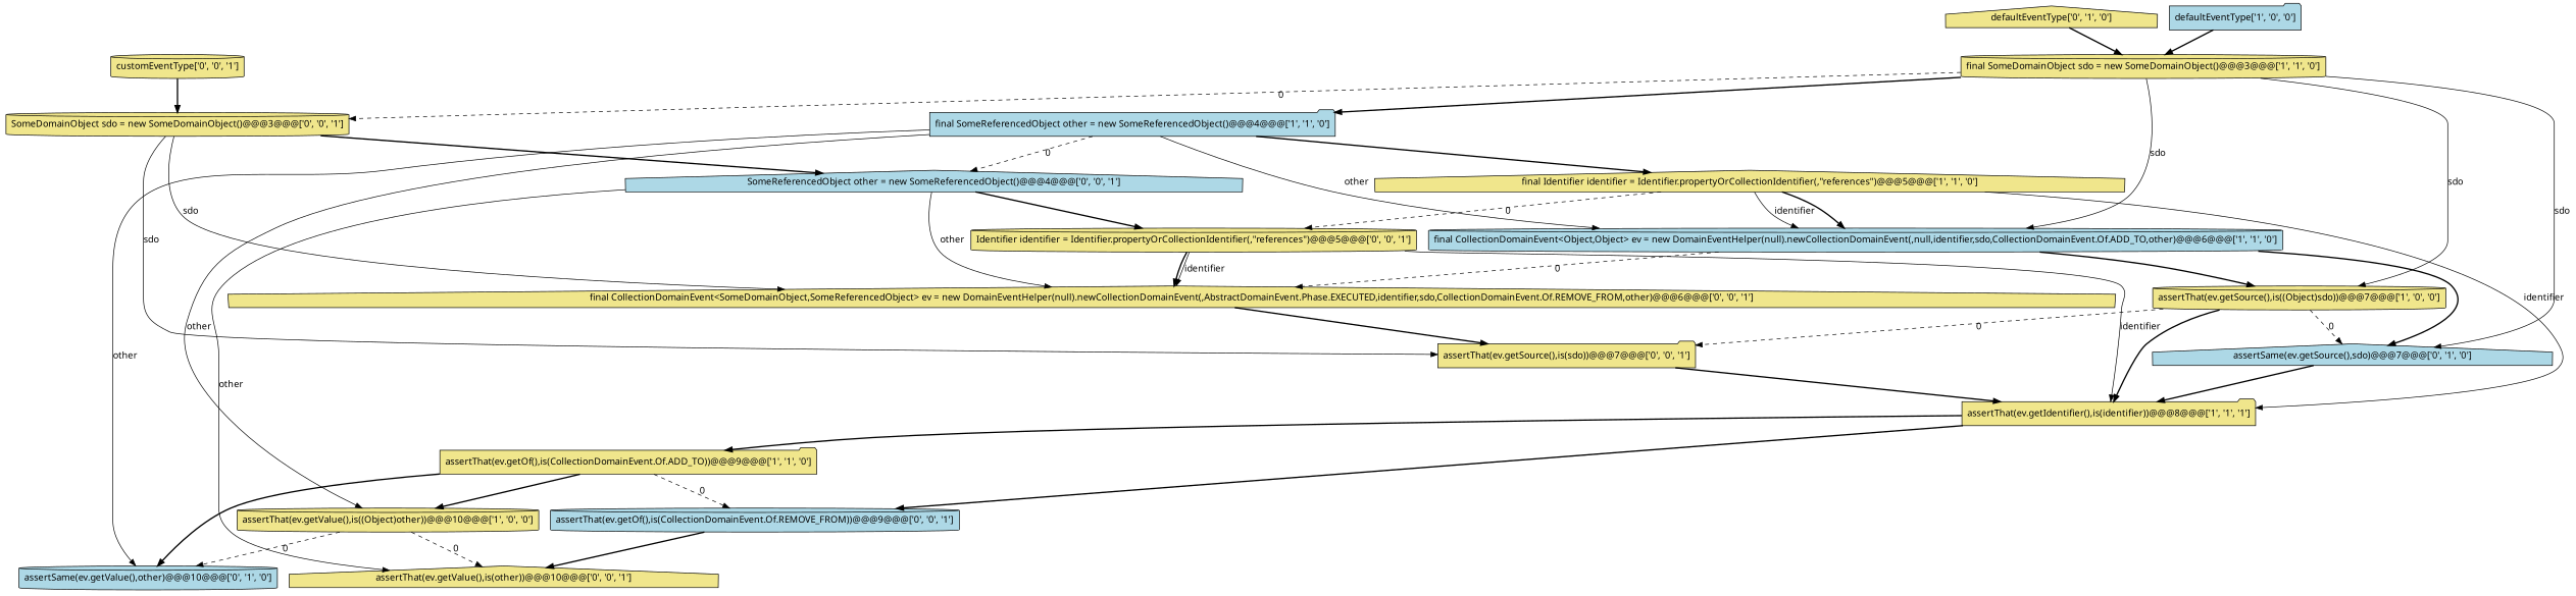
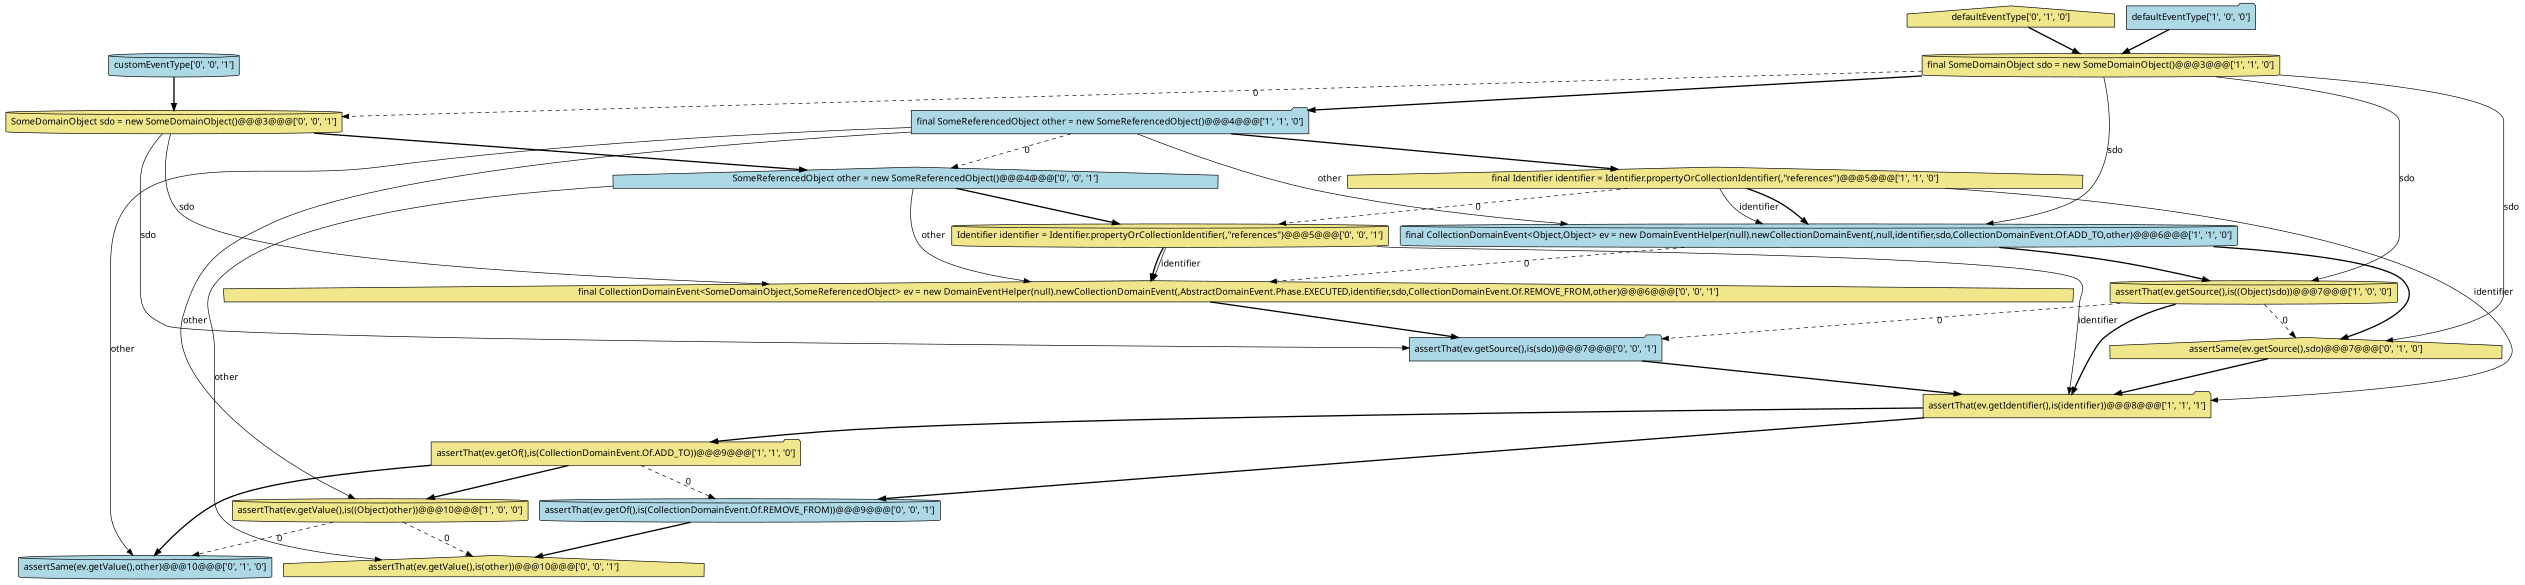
  digraph {
    fontname="Noto Sans"
    node [fillcolor=khaki fontname="Noto Sans" shape=cylinder style=filled]
    edge [fontname="Noto Sans" style=bold]
    n1 [fillcolor=lightblue label="assertThat(ev.getOf(),is(CollectionDomainEvent.Of.REMOVE_FROM))@@@9@@@['0', '0', '1']"]
    n2 [label="assertThat(ev.getValue(),is(other))@@@10@@@['0', '0', '1']" shape=house]
    n3 [fillcolor=lightblue label="assertSame(ev.getValue(),other)@@@10@@@['0', '1', '0']"]
    n4 [label="assertThat(ev.getSource(),is((Object)sdo))@@@7@@@['1', '0', '0']"]
-   n5 [label="assertThat(ev.getSource(),is(sdo))@@@7@@@['0', '0', '1']" shape=folder]
+   n5 [fillcolor=lightblue label="assertThat(ev.getSource(),is(sdo))@@@7@@@['0', '0', '1']" shape=folder]
    n6 [label="assertThat(ev.getIdentifier(),is(identifier))@@@8@@@['1', '1', '1']" shape=folder]
-   n7 [fillcolor=lightblue label="assertSame(ev.getSource(),sdo)@@@7@@@['0', '1', '0']" shape=house]
+   n7 [label="assertSame(ev.getSource(),sdo)@@@7@@@['0', '1', '0']" shape=house]
    n8 [label="assertThat(ev.getOf(),is(CollectionDomainEvent.Of.ADD_TO))@@@9@@@['1', '1', '0']" shape=folder]
    n9 [label="SomeDomainObject sdo = new SomeDomainObject()@@@3@@@['0', '0', '1']"]
    n10 [label="final CollectionDomainEvent<SomeDomainObject,SomeReferencedObject> ev = new DomainEventHelper(null).newCollectionDomainEvent(,AbstractDomainEvent.Phase.EXECUTED,identifier,sdo,CollectionDomainEvent.Of.REMOVE_FROM,other)@@@6@@@['0', '0', '1']" shape=house]
    n11 [fillcolor=lightblue label="SomeReferencedObject other = new SomeReferencedObject()@@@4@@@['0', '0', '1']" shape=house]
    n12 [label="Identifier identifier = Identifier.propertyOrCollectionIdentifier(,\"references\")@@@5@@@['0', '0', '1']"]
    n13 [label="assertThat(ev.getValue(),is((Object)other))@@@10@@@['1', '0', '0']"]
    n14 [fillcolor=lightblue label="final CollectionDomainEvent<Object,Object> ev = new DomainEventHelper(null).newCollectionDomainEvent(,null,identifier,sdo,CollectionDomainEvent.Of.ADD_TO,other)@@@6@@@['1', '1', '0']"]
    n15 [label="defaultEventType['0', '1', '0']" shape=house]
    n16 [label="final SomeDomainObject sdo = new SomeDomainObject()@@@3@@@['1', '1', '0']"]
    n17 [fillcolor=lightblue label="final SomeReferencedObject other = new SomeReferencedObject()@@@4@@@['1', '1', '0']" shape=folder]
    n18 [label="final Identifier identifier = Identifier.propertyOrCollectionIdentifier(,\"references\")@@@5@@@['1', '1', '0']" shape=house]
-   n19 [label="customEventType['0', '0', '1']"]
+   n19 [fillcolor=lightblue label="customEventType['0', '0', '1']"]
    n20 [fillcolor=lightblue label="defaultEventType['1', '0', '0']" shape=folder]
    n1 -> n2
    n4 -> n5 [label=0 style=dashed]
    n4 -> n6
    n4 -> n7 [label=0 style=dashed]
    n5 -> n6
    n6 -> n1
    n6 -> n8
    n7 -> n6
    n8 -> n1 [label=0 style=dashed]
    n8 -> n3
    n8 -> n13
    n9 -> n5 [label=sdo style=solid]
    n9 -> n10 [label=sdo style=solid]
    n9 -> n11
    n10 -> n5
    n11 -> n2 [label=other style=solid]
    n11 -> n10 [label=other style=solid]
    n11 -> n12
    n12 -> n6 [label=identifier style=solid]
    n12 -> n10 [label=identifier style=solid]
    n12 -> n10
    n13 -> n2 [label=0 style=dashed]
    n13 -> n3 [label=0 style=dashed]
    n14 -> n4
    n14 -> n7
    n14 -> n10 [label=0 style=dashed]
    n15 -> n16
    n16 -> n4 [label=sdo style=solid]
    n16 -> n7 [label=sdo style=solid]
    n16 -> n9 [label=0 style=dashed]
    n16 -> n14 [label=sdo style=solid]
    n16 -> n17
    n17 -> n3 [label=other style=solid]
    n17 -> n11 [label=0 style=dashed]
    n17 -> n13 [label=other style=solid]
    n17 -> n14 [label=other style=solid]
    n17 -> n18
    n18 -> n6 [label=identifier style=solid]
    n18 -> n12 [label=0 style=dashed]
    n18 -> n14 [label=identifier style=solid]
    n18 -> n14
    n19 -> n9
    n20 -> n16
  }
